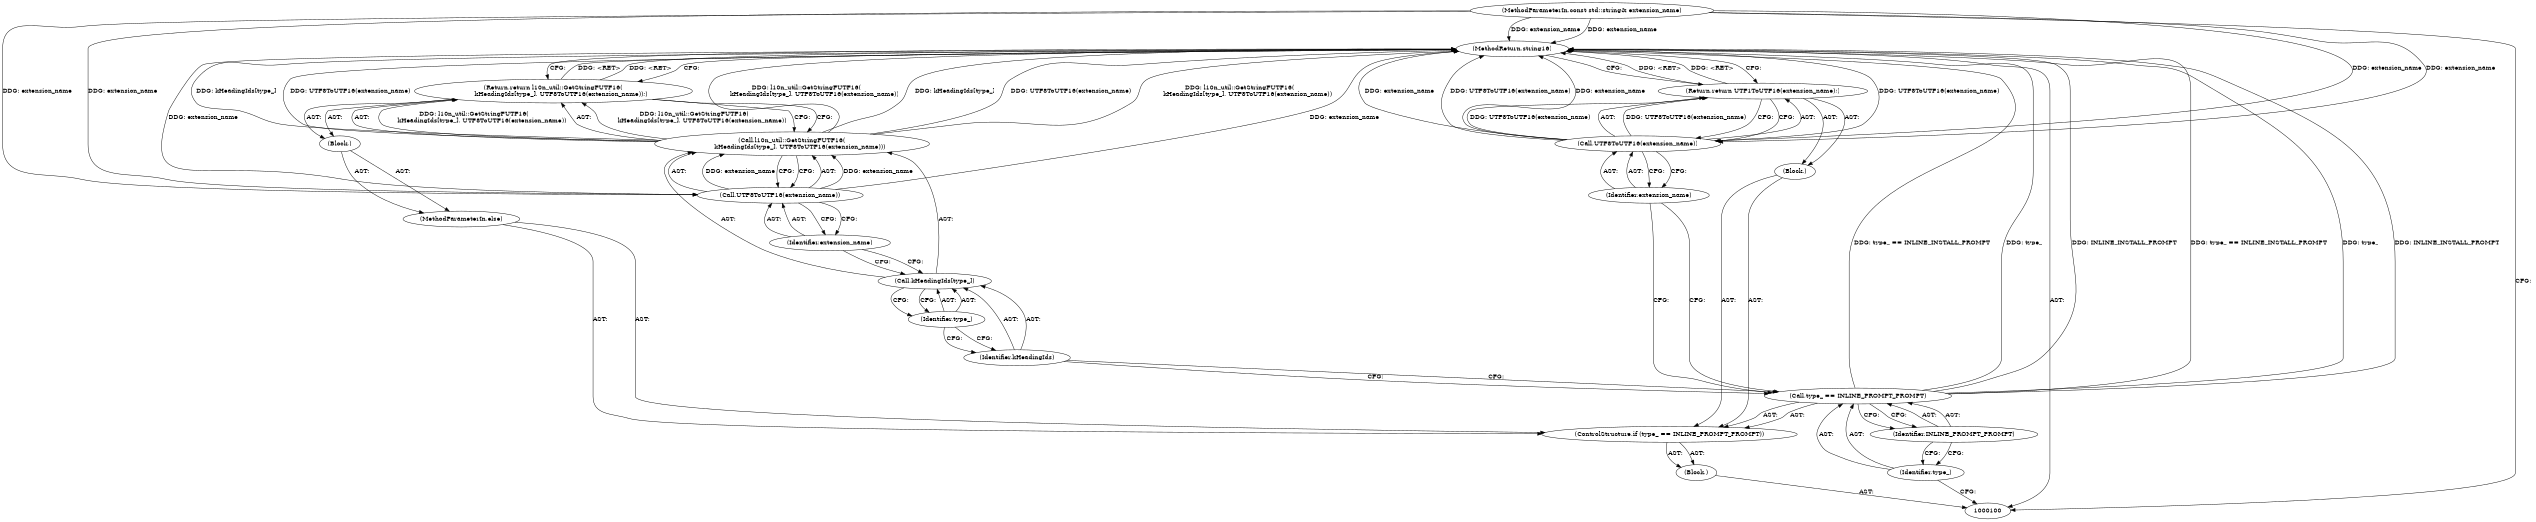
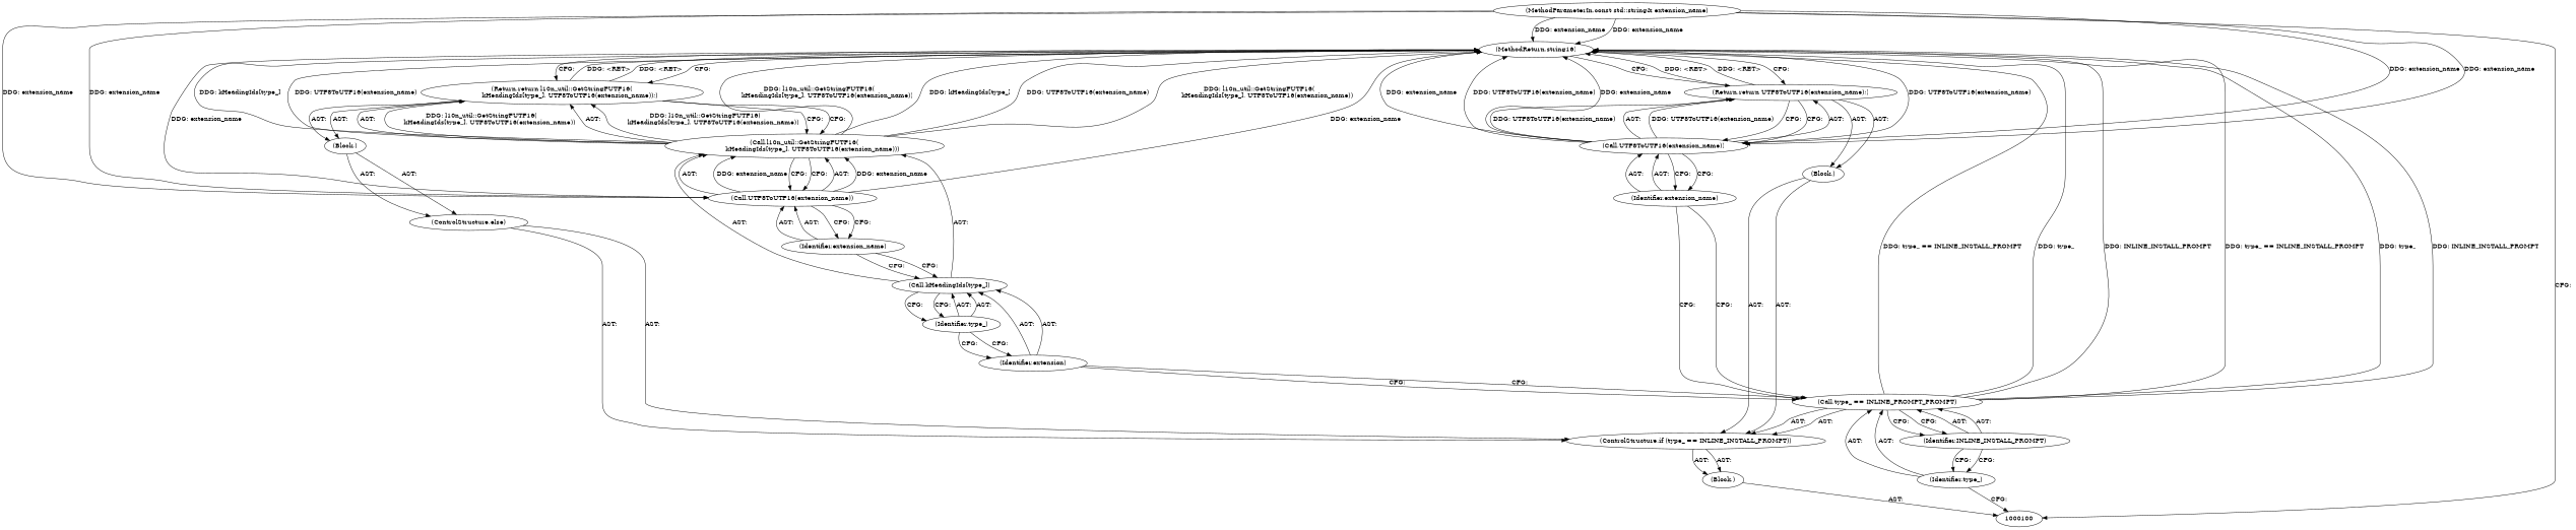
  digraph {
    n1 [label="(MethodReturn,string16)"]
-   n2 [label="(Return,return UTF1ToUTF16(extension_name);)"]
+   n2 [label="(Return,return UTF8ToUTF16(extension_name);)"]
    n3 [label="(Return,return l10n_util::GetStringFUTF16(\n        kHeadingIds[type_], UTF8ToUTF16(extension_name));)"]
    1000100
    n5 [label="(Call,UTF8ToUTF16(extension_name))"]
    n6 [label="(Block,)"]
    n7 [label="(Block,)"]
    n8 [label="(Call,l10n_util::GetStringFUTF16(\n        kHeadingIds[type_], UTF8ToUTF16(extension_name)))"]
    n9 [label="(MethodParameterIn,const std::string& extension_name)"]
    n10 [label="(Call,UTF8ToUTF16(extension_name))"]
    n11 [label="(Identifier,extension_name)"]
    n12 [label="(Identifier,extension_name)"]
    n13 [label="(Block,)"]
-   n14 [label="(Identifier,INLINE_PROMPT_PROMPT)"]
+   n14 [label="(Identifier,INLINE_INSTALL_PROMPT)"]
    n15 [label="(Call,type_ == INLINE_PROMPT_PROMPT)"]
    n16 [label="(Identifier,type_)"]
-   n17 [label="(ControlStructure,if (type_ == INLINE_PROMPT_PROMPT))"]
-   n18 [label="(MethodParameterIn,else)"]
+   n17 [label="(ControlStructure,if (type_ == INLINE_INSTALL_PROMPT))"]
+   n18 [label="(ControlStructure,else)"]
    n19 [label="(Identifier,type_)"]
    n20 [label="(Call,kHeadingIds[type_])"]
-   n21 [label="(Identifier,kHeadingIds)"]
+   n21 [label="(Identifier,extension)"]
    n1 -> n2 [label="CFG: "]
    n1 -> n2 [label="CFG: "]
    n1 -> n3 [label="CFG: "]
    n1 -> n3 [label="CFG: "]
-   n1 -> 1000100 [label="AST: "]
    n2 -> n1 [label="DDG: <RET>"]
    n2 -> n1 [label="DDG: <RET>"]
    n2 -> n5 [label="CFG: "]
    n2 -> n5 [label="CFG: "]
    n2 -> n6 [label="AST: "]
    n2 -> n6 [label="AST: "]
    n3 -> n1 [label="DDG: <RET>"]
    n3 -> n1 [label="DDG: <RET>"]
    n3 -> n7 [label="AST: "]
    n3 -> n7 [label="AST: "]
    n3 -> n8 [label="CFG: "]
    n3 -> n8 [label="CFG: "]
    n5 -> n1 [label="DDG: extension_name"]
    n5 -> n1 [label="DDG: UTF8ToUTF16(extension_name)"]
    n5 -> n1 [label="DDG: extension_name"]
    n5 -> n1 [label="DDG: UTF8ToUTF16(extension_name)"]
    n5 -> n2 [label="AST: "]
    n5 -> n2 [label="DDG: UTF8ToUTF16(extension_name)"]
    n5 -> n2 [label="AST: "]
    n5 -> n2 [label="DDG: UTF8ToUTF16(extension_name)"]
    n5 -> n11 [label="CFG: "]
    n5 -> n11 [label="CFG: "]
    n6 -> n17 [label="AST: "]
    n6 -> n17 [label="AST: "]
    n7 -> n18 [label="AST: "]
    n7 -> n18 [label="AST: "]
    n8 -> n1 [label="DDG: l10n_util::GetStringFUTF16(\n        kHeadingIds[type_], UTF8ToUTF16(extension_name))"]
    n8 -> n1 [label="DDG: kHeadingIds[type_]"]
    n8 -> n1 [label="DDG: UTF8ToUTF16(extension_name)"]
    n8 -> n1 [label="DDG: l10n_util::GetStringFUTF16(\n        kHeadingIds[type_], UTF8ToUTF16(extension_name))"]
    n8 -> n1 [label="DDG: kHeadingIds[type_]"]
    n8 -> n1 [label="DDG: UTF8ToUTF16(extension_name)"]
    n8 -> n3 [label="AST: "]
    n8 -> n3 [label="DDG: l10n_util::GetStringFUTF16(\n        kHeadingIds[type_], UTF8ToUTF16(extension_name))"]
    n8 -> n3 [label="AST: "]
    n8 -> n3 [label="DDG: l10n_util::GetStringFUTF16(\n        kHeadingIds[type_], UTF8ToUTF16(extension_name))"]
    n8 -> n10 [label="CFG: "]
    n8 -> n10 [label="CFG: "]
    n9 -> n1 [label="DDG: extension_name"]
    n9 -> n1 [label="DDG: extension_name"]
    n9 -> 1000100 [label="CFG: "]
    n9 -> n5 [label="DDG: extension_name"]
    n9 -> n5 [label="DDG: extension_name"]
    n9 -> n10 [label="DDG: extension_name"]
    n9 -> n10 [label="DDG: extension_name"]
    n10 -> n1 [label="DDG: extension_name"]
    n10 -> n1 [label="DDG: extension_name"]
    n10 -> n8 [label="AST: "]
    n10 -> n8 [label="DDG: extension_name"]
    n10 -> n8 [label="AST: "]
    n10 -> n8 [label="DDG: extension_name"]
    n10 -> n12 [label="CFG: "]
    n10 -> n12 [label="CFG: "]
    n11 -> n5 [label="AST: "]
    n11 -> n5 [label="AST: "]
    n11 -> n15 [label="CFG: "]
    n11 -> n15 [label="CFG: "]
    n12 -> n10 [label="AST: "]
    n12 -> n10 [label="AST: "]
    n12 -> n20 [label="CFG: "]
    n12 -> n20 [label="CFG: "]
    n13 -> 1000100 [label="AST: "]
    n14 -> n15 [label="AST: "]
    n14 -> n15 [label="AST: "]
    n14 -> n16 [label="CFG: "]
    n14 -> n16 [label="CFG: "]
    n15 -> n1 [label="DDG: type_ == INLINE_INSTALL_PROMPT"]
    n15 -> n1 [label="DDG: type_"]
    n15 -> n1 [label="DDG: INLINE_INSTALL_PROMPT"]
    n15 -> n1 [label="DDG: type_ == INLINE_INSTALL_PROMPT"]
    n15 -> n1 [label="DDG: type_"]
    n15 -> n1 [label="DDG: INLINE_INSTALL_PROMPT"]
    n15 -> n14 [label="CFG: "]
    n15 -> n14 [label="CFG: "]
    n15 -> n17 [label="AST: "]
    n15 -> n17 [label="AST: "]
    n16 -> 1000100 [label="CFG: "]
    n16 -> n15 [label="AST: "]
    n16 -> n15 [label="AST: "]
    n17 -> n13 [label="AST: "]
    n17 -> n13 [label="AST: "]
    n18 -> n17 [label="AST: "]
    n18 -> n17 [label="AST: "]
    n19 -> n20 [label="AST: "]
    n19 -> n20 [label="AST: "]
    n19 -> n21 [label="CFG: "]
    n19 -> n21 [label="CFG: "]
    n20 -> n8 [label="AST: "]
    n20 -> n8 [label="AST: "]
    n20 -> n19 [label="CFG: "]
    n20 -> n19 [label="CFG: "]
    n21 -> n15 [label="CFG: "]
    n21 -> n15 [label="CFG: "]
    n21 -> n20 [label="AST: "]
    n21 -> n20 [label="AST: "]
  }
